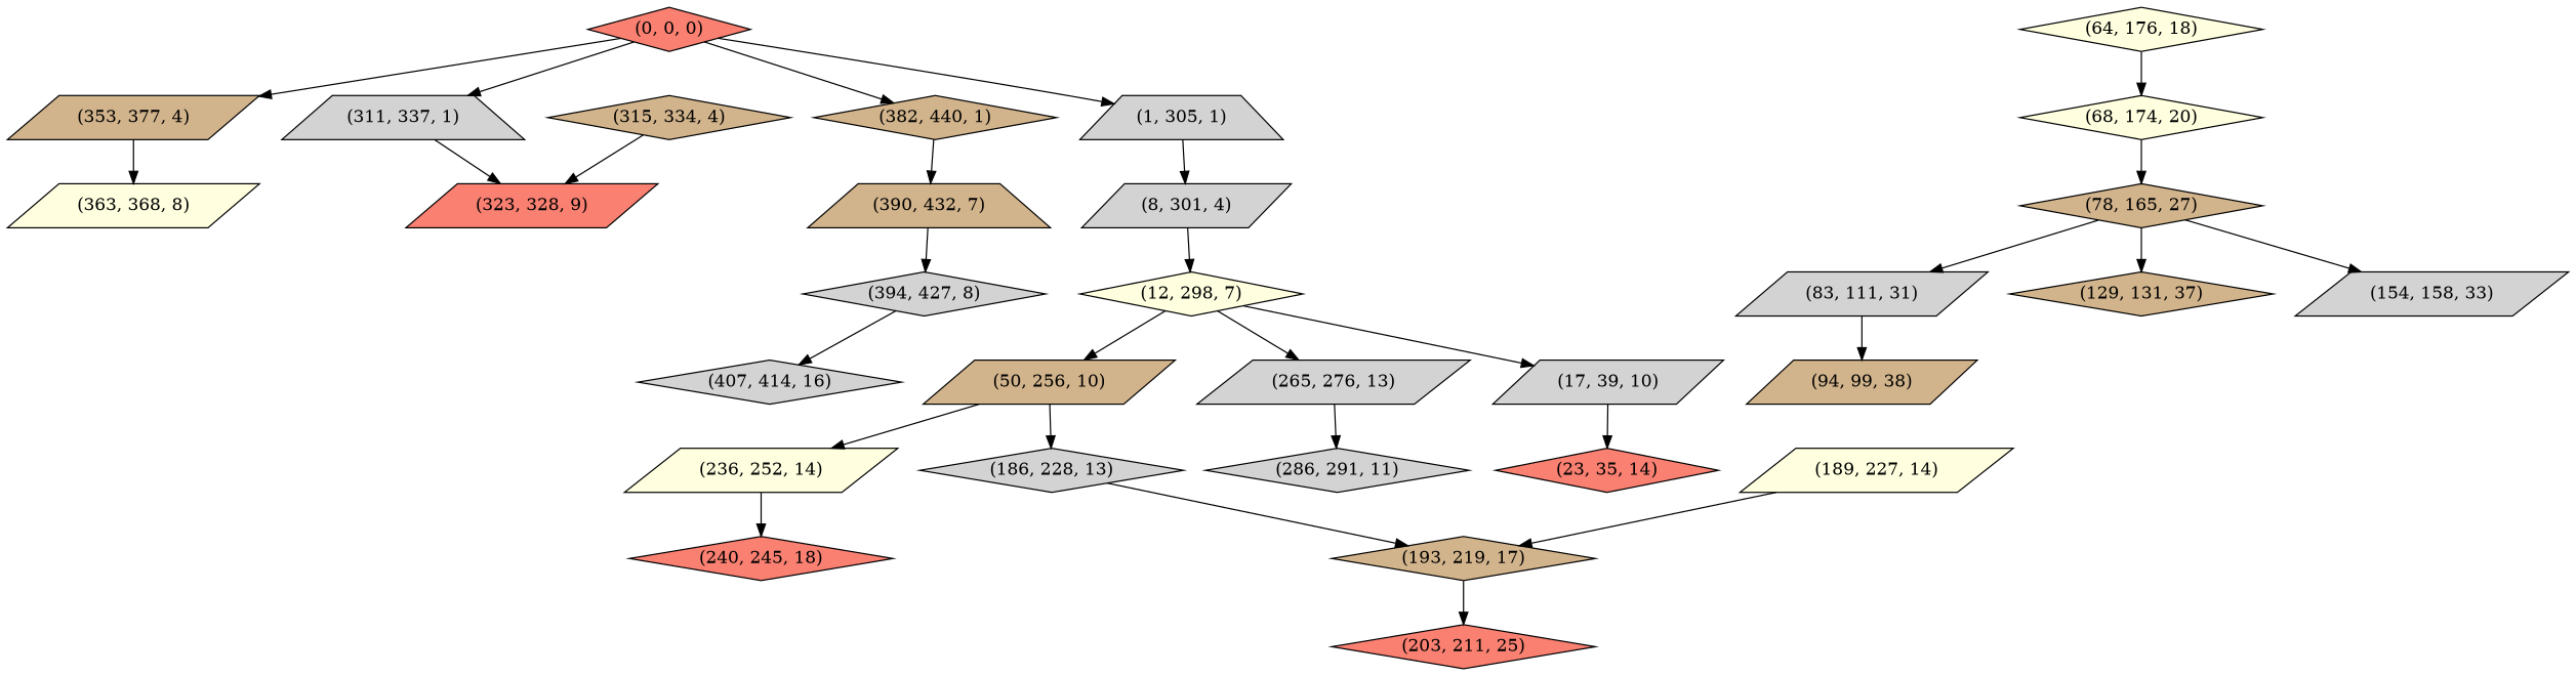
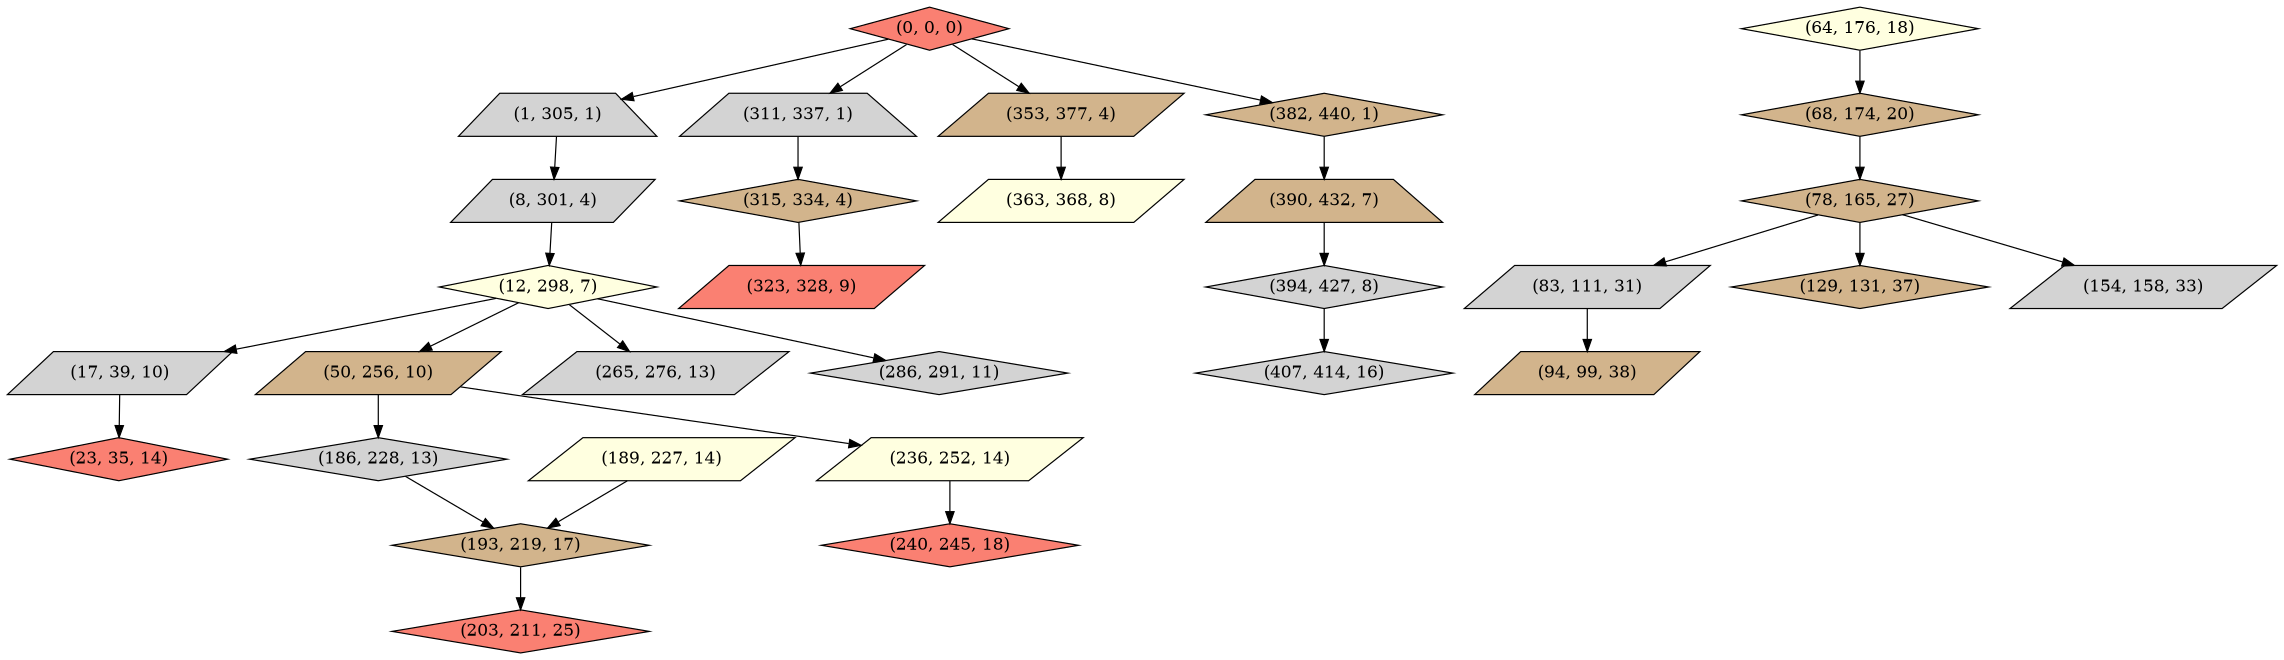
  digraph {
    node [fillcolor=lightgrey shape=diamond style=filled]
    "(0, 0, 0)" [fillcolor=salmon]
    "(1, 305, 1)" [shape=trapezium]
    "(311, 337, 1)" [shape=trapezium]
    "(353, 377, 4)" [fillcolor=tan shape=parallelogram]
    "(382, 440, 1)" [fillcolor=tan]
    "(8, 301, 4)" [shape=parallelogram]
    "(315, 334, 4)" [fillcolor=tan]
    "(363, 368, 8)" [fillcolor=lightyellow shape=parallelogram]
    "(390, 432, 7)" [fillcolor=tan shape=trapezium]
    "(12, 298, 7)" [fillcolor=lightyellow]
    "(17, 39, 10)" [shape=parallelogram]
    "(50, 256, 10)" [fillcolor=tan shape=parallelogram]
    "(265, 276, 13)" [shape=parallelogram]
    "(286, 291, 11)"
    "(23, 35, 14)" [fillcolor=salmon]
    "(186, 228, 13)"
    "(236, 252, 14)" [fillcolor=lightyellow shape=parallelogram]
    "(64, 176, 18)" [fillcolor=lightyellow]
-   "(68, 174, 20)" [fillcolor=lightyellow]
+   "(68, 174, 20)" [fillcolor=tan]
    "(193, 219, 17)" [fillcolor=tan]
    "(240, 245, 18)" [fillcolor=salmon]
    "(78, 165, 27)" [fillcolor=tan]
    "(83, 111, 31)" [shape=parallelogram]
    n24 [fillcolor=tan label="(129, 131, 37)"]
    "(154, 158, 33)" [shape=parallelogram]
    "(94, 99, 38)" [fillcolor=tan shape=parallelogram]
    "(189, 227, 14)" [fillcolor=lightyellow shape=parallelogram]
    "(203, 211, 25)" [fillcolor=salmon]
    "(323, 328, 9)" [fillcolor=salmon shape=parallelogram]
    "(394, 427, 8)"
    "(407, 414, 16)"
    "(0, 0, 0)" -> "(1, 305, 1)"
    "(0, 0, 0)" -> "(311, 337, 1)"
    "(0, 0, 0)" -> "(353, 377, 4)"
    "(0, 0, 0)" -> "(382, 440, 1)"
    "(1, 305, 1)" -> "(8, 301, 4)"
-   "(311, 337, 1)" -> "(323, 328, 9)"
+   "(311, 337, 1)" -> "(315, 334, 4)"
    "(353, 377, 4)" -> "(363, 368, 8)"
    "(382, 440, 1)" -> "(390, 432, 7)"
    "(8, 301, 4)" -> "(12, 298, 7)"
    "(315, 334, 4)" -> "(323, 328, 9)"
    "(390, 432, 7)" -> "(394, 427, 8)"
    "(12, 298, 7)" -> "(17, 39, 10)"
    "(12, 298, 7)" -> "(50, 256, 10)"
    "(12, 298, 7)" -> "(265, 276, 13)"
-   "(265, 276, 13)" -> "(286, 291, 11)"
+   "(12, 298, 7)" -> "(286, 291, 11)"
    "(17, 39, 10)" -> "(23, 35, 14)"
    "(50, 256, 10)" -> "(186, 228, 13)"
    "(50, 256, 10)" -> "(236, 252, 14)"
    "(186, 228, 13)" -> "(193, 219, 17)"
    "(236, 252, 14)" -> "(240, 245, 18)"
    "(64, 176, 18)" -> "(68, 174, 20)"
    "(68, 174, 20)" -> "(78, 165, 27)"
    "(193, 219, 17)" -> "(203, 211, 25)"
    "(78, 165, 27)" -> "(83, 111, 31)"
    "(78, 165, 27)" -> n24
    "(78, 165, 27)" -> "(154, 158, 33)"
    "(83, 111, 31)" -> "(94, 99, 38)"
    "(189, 227, 14)" -> "(193, 219, 17)"
    "(394, 427, 8)" -> "(407, 414, 16)"
  }
